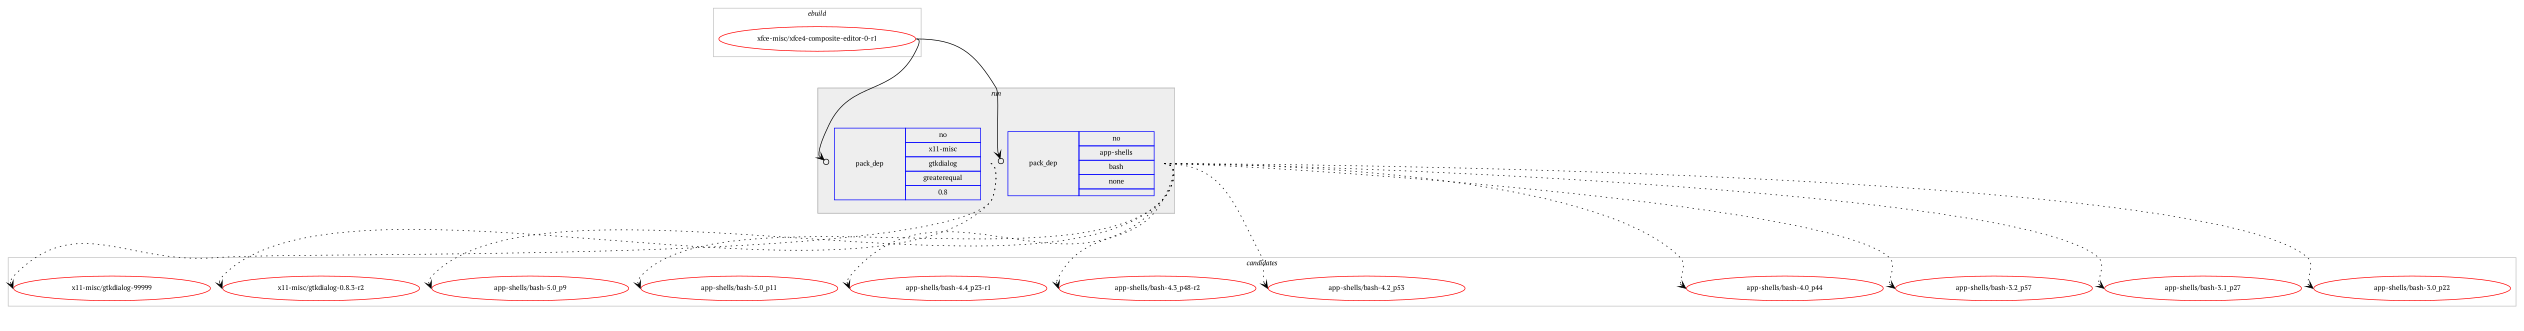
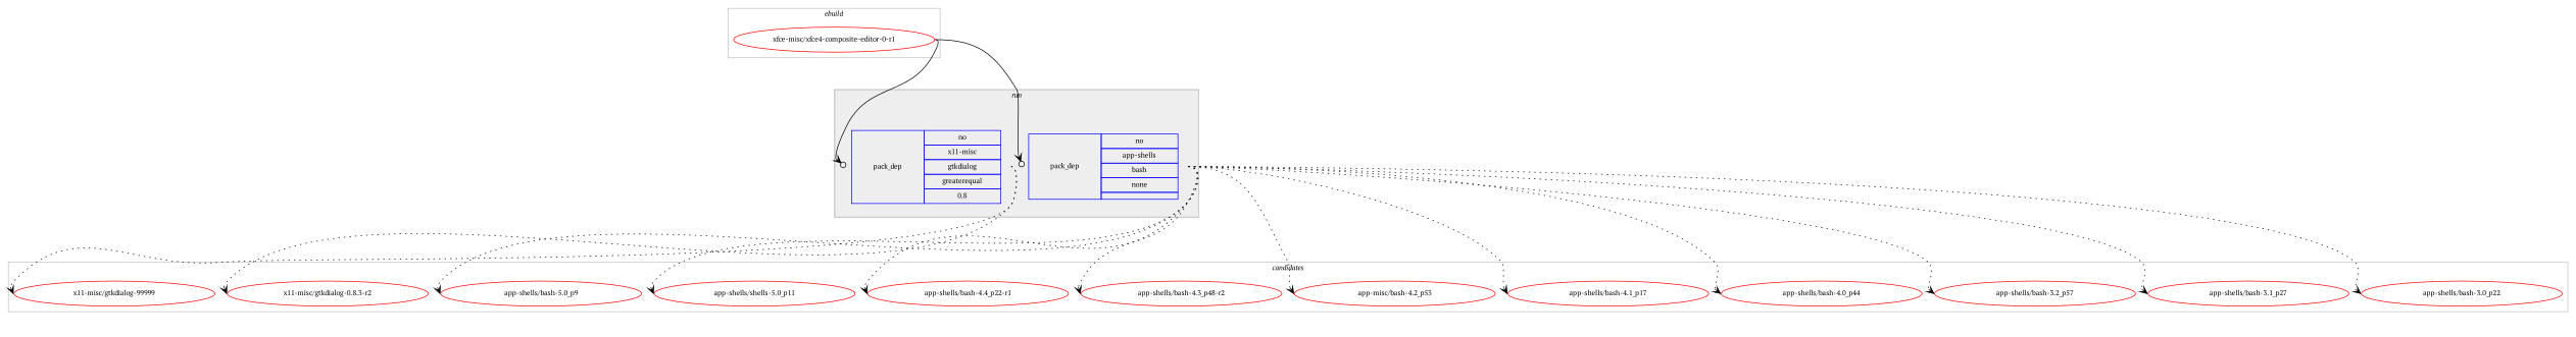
  digraph {
    compound=true
    concentrate=true
    fontname="PT Serif"
    fontsize=10
    newrank=true
    rankdir=TB
    ranksep=1.5
    node [color=red fontname="PT Serif" fontsize=10]
    edge [arrowhead=vee fontname="PT Serif" headport=w style=dotted tailport=e weight=100]
    n1 [label="xfce-misc/xfce4-composite-editor-0-r1" width=4]
    n2 [color=blue label=<<TABLE BORDER="0" CELLBORDER="1" CELLSPACING="0" CELLPADDING="4" WIDTH="220"><TR><TD ROWSPAN="6" CELLPADDING="30">pack_dep</TD></TR><TR><TD WIDTH="110">no</TD></TR><TR><TD>app-shells</TD></TR><TR><TD>bash</TD></TR><TR><TD>none</TD></TR><TR><TD></TD></TR></TABLE>> shape=none]
    n3 [color=blue label=<<TABLE BORDER="0" CELLBORDER="1" CELLSPACING="0" CELLPADDING="4" WIDTH="220"><TR><TD ROWSPAN="6" CELLPADDING="30">pack_dep</TD></TR><TR><TD WIDTH="110">no</TD></TR><TR><TD>x11-misc</TD></TR><TR><TD>gtkdialog</TD></TR><TR><TD>greaterequal</TD></TR><TR><TD>0.8</TD></TR></TABLE>> shape=none]
    n4 [label="app-shells/bash-3.0_p22" width=4]
    n5 [label="app-shells/bash-3.1_p27" width=4]
    n6 [label="app-shells/bash-3.2_p57" width=4]
    n7 [label="app-shells/bash-4.0_p44" width=4]
-   n9 [label="app-shells/bash-4.2_p53" width=4]
+   n8 [label="app-shells/bash-4.1_p17" width=4]
+   n9 [label="app-misc/bash-4.2_p53" width=4]
    n10 [label="app-shells/bash-4.3_p48-r2" width=4]
-   n11 [label="app-shells/bash-4.4_p23-r1" width=4]
-   n12 [label="app-shells/bash-5.0_p11" width=4]
+   n11 [label="app-shells/bash-4.4_p22-r1" width=4]
+   n12 [label="app-shells/shells-5.0_p11" width=4]
    n13 [label="app-shells/bash-5.0_p9" width=4]
    n14 [label="x11-misc/gtkdialog-0.8.3-r2" width=4]
    n15 [label="x11-misc/gtkdialog-99999" width=4]
    subgraph cluster_1 {
      color=gray
      label=<<i>ebuild</i>>
      n1
    }
    subgraph cluster_2 {
      color=gray
      label=<<i>dependencies</i>>
      subgraph cluster_3 {
        color=gray
        fillcolor="#eeeeee"
        label=<<i>compile</i>>
        style=filled
      }
      subgraph cluster_4 {
        color=gray
        fillcolor="#eeeeee"
        label=<<i>compile and run</i>>
        style=filled
        subgraph sub_5 {
          color=gray
          fillcolor="#eeeeee"
          label=<<i>compile and run</i>>
          style=filled
          n2
        }
        subgraph sub_6 {
          color=gray
          fillcolor="#eeeeee"
          label=<<i>compile and run</i>>
          style=filled
          n3
        }
      }
      subgraph cluster_7 {
        color=gray
        fillcolor="#eeeeee"
        label=<<i>run</i>>
        style=filled
      }
    }
    subgraph cluster_8 {
      color=gray
      label=<<i>candidates</i>>
      rank=same
      subgraph sub_9 {
        color=black
        label=<<i>candidates</i>>
        nodesep=1
        rank=same
        n4
        n5
        n6
        n7
+       n8
        n9
        n10
        n11
        n12
        n13
      }
      subgraph sub_10 {
        color=black
        label=<<i>candidates</i>>
        nodesep=1
        rank=same
        n14
        n15
      }
    }
    n1 -> n2 [arrowhead=odotvee style=solid weight=20]
    n1 -> n3 [arrowhead=odotvee style=solid weight=20]
    n2 -> n4
    n2 -> n5
    n2 -> n6
    n2 -> n7
+   n2 -> n8
    n2 -> n9
    n2 -> n10
    n2 -> n11
    n2 -> n12
    n2 -> n13
    n3 -> n14
    n3 -> n15
  }
